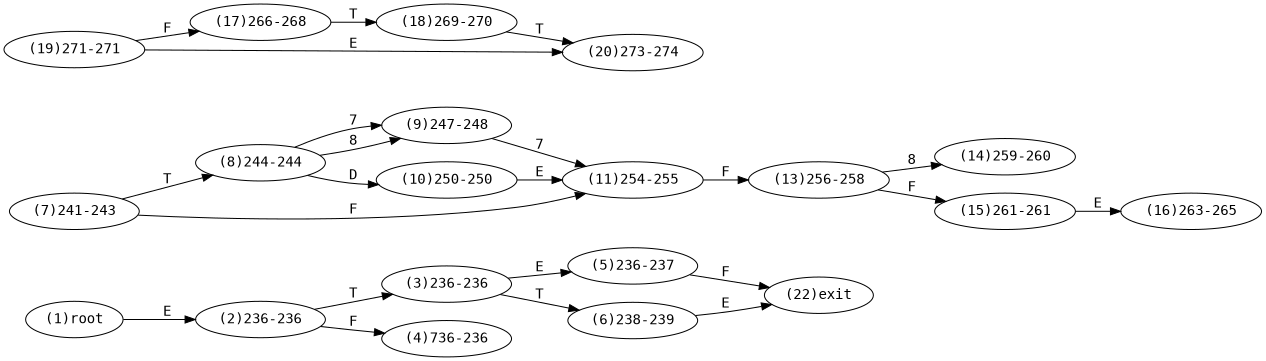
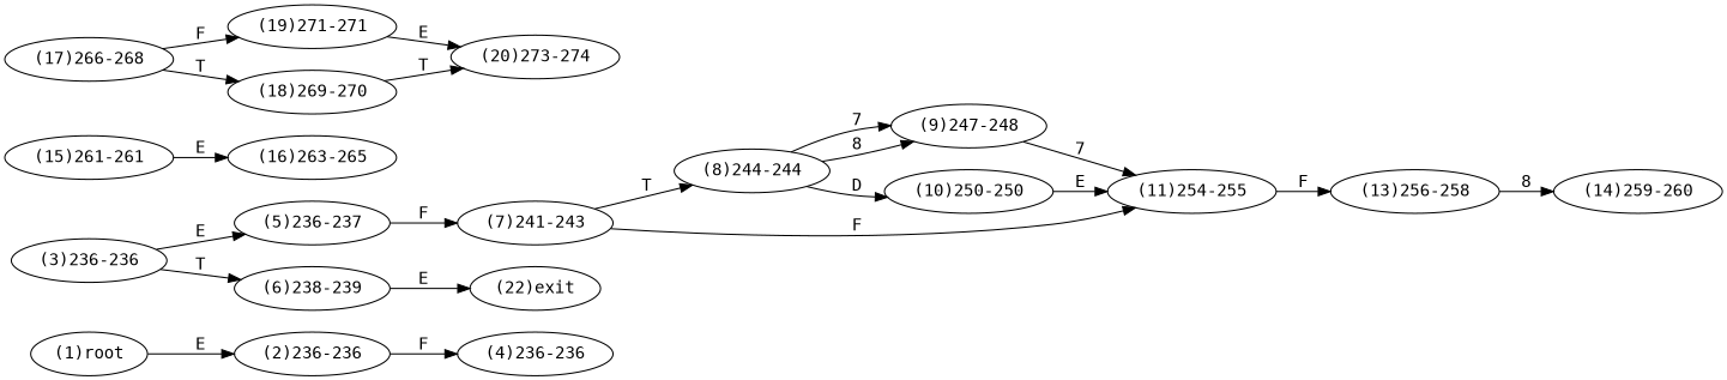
  digraph {
    fontname="DejaVu Sans Mono"
    rankdir=LR
    node [fontname="DejaVu Sans Mono"]
    edge [fontname="DejaVu Sans Mono"]
    n1 [label="(1)root"]
    n2 [label="(2)236-236"]
    n3 [label="(3)236-236"]
-   n4 [label="(4)736-236"]
+   n4 [label="(4)236-236"]
    n5 [label="(5)236-237"]
    n6 [label="(6)238-239"]
    n7 [label="(7)241-243"]
    n8 [label="(22)exit"]
    n9 [label="(8)244-244"]
    n10 [label="(11)254-255"]
    n11 [label="(9)247-248"]
    n12 [label="(10)250-250"]
    n13 [label="(13)256-258"]
    n14 [label="(14)259-260"]
    n15 [label="(15)261-261"]
    n16 [label="(17)266-268"]
    n17 [label="(19)271-271"]
    n18 [label="(18)269-270"]
    n19 [label="(16)263-265"]
    n20 [label="(20)273-274"]
    n1 -> n2 [label=E]
-   n2 -> n3 [label=T]
    n2 -> n4 [label=F]
    n3 -> n5 [label=E]
    n3 -> n6 [label=T]
-   n5 -> n8 [label=F]
+   n5 -> n7 [label=F]
    n6 -> n8 [label=E]
    n7 -> n9 [label=T]
    n7 -> n10 [label=F]
    n9 -> n11 [label=7]
    n9 -> n11 [label=8]
    n9 -> n12 [label=D]
    n10 -> n13 [label=F]
    n11 -> n10 [label=7]
    n12 -> n10 [label=E]
    n13 -> n14 [label=8]
-   n13 -> n15 [label=F]
    n15 -> n19 [label=E]
-   n17 -> n16 [label=F]
+   n16 -> n17 [label=F]
    n16 -> n18 [label=T]
    n17 -> n20 [label=E]
    n18 -> n20 [label=T]
  }
